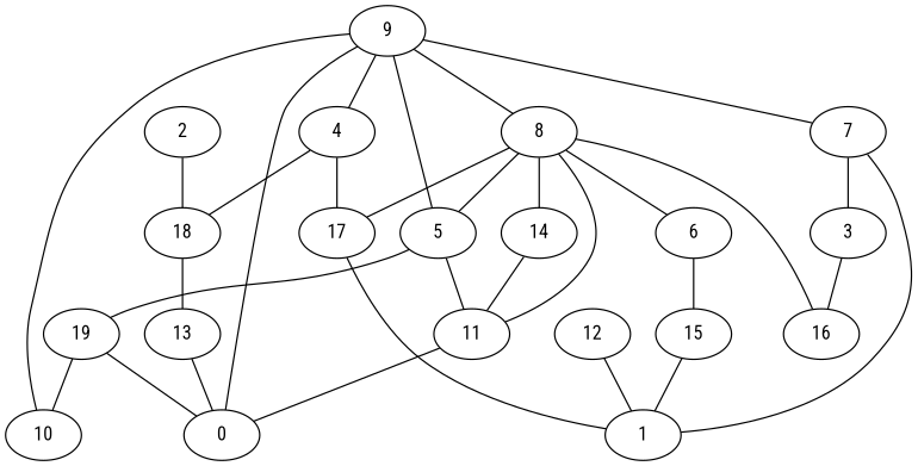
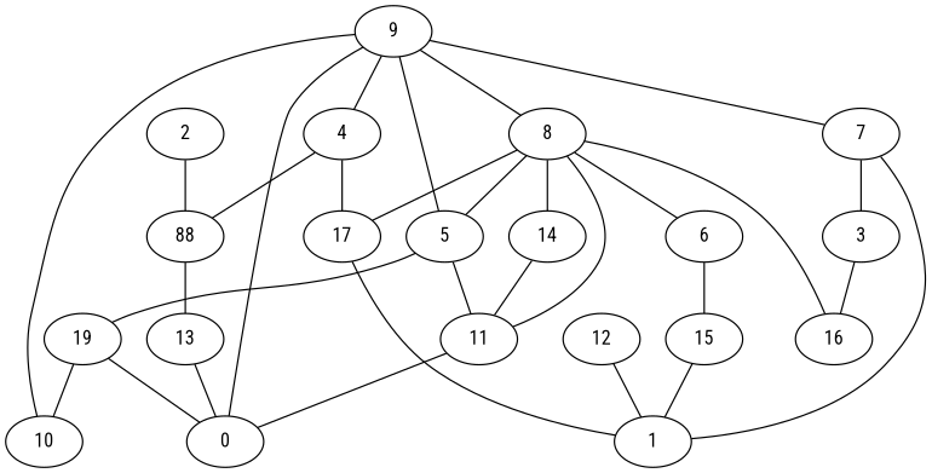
  digraph {
    fontname="Roboto Condensed"
    node [fontname="Roboto Condensed"]
    edge [color=black dir=none fontname="Roboto Condensed"]
    2
-   18
+   18 [label=88]
    13
    6
    15
    1
    8
    16
    14
    11
    17
    5
    0
    19
    10
    9
    4
    7
    12
    3
    subgraph sub_1 {
      2
      18
      13
      6
      15
      1
      8
      16
      14
      11
      17
      5
      0
      19
      10
      9
      4
      7
      12
      3
    }
    2 -> 18
    18 -> 13
    13 -> 0
    6 -> 15
    15 -> 1
    8 -> 6
    8 -> 16
    8 -> 14
    8 -> 11
    8 -> 17
    8 -> 5
    14 -> 11
    11 -> 0
    17 -> 1
    5 -> 11
    5 -> 19
    19 -> 0
    19 -> 10
    9 -> 8
    9 -> 5
    9 -> 0
    9 -> 10
    9 -> 4
    9 -> 7
    4 -> 18
    4 -> 17
    7 -> 1
    7 -> 3
    12 -> 1
    3 -> 16
  }
